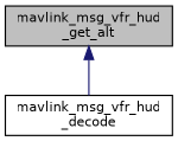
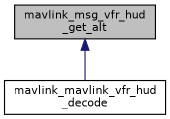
  digraph {
    rankdir=TB
    node [color=black fontname=Helvetica fontsize=10 shape=record style=filled]
    n1 [fillcolor=grey75 fontcolor=black height=0.2 label="mavlink_msg_vfr_hud\l_get_alt" width=0.4]
-   n2 [fillcolor=white height=0.2 label="mavlink_msg_vfr_hud\l_decode" width=0.4]
+   n2 [fillcolor=white height=0.2 label="mavlink_mavlink_vfr_hud\l_decode" width=0.4]
    n1 -> n2 [color=midnightblue dir=back fontname=Helvetica fontsize=10 labelfontname=Helvetica labelfontsize=10 style=solid]
  }
